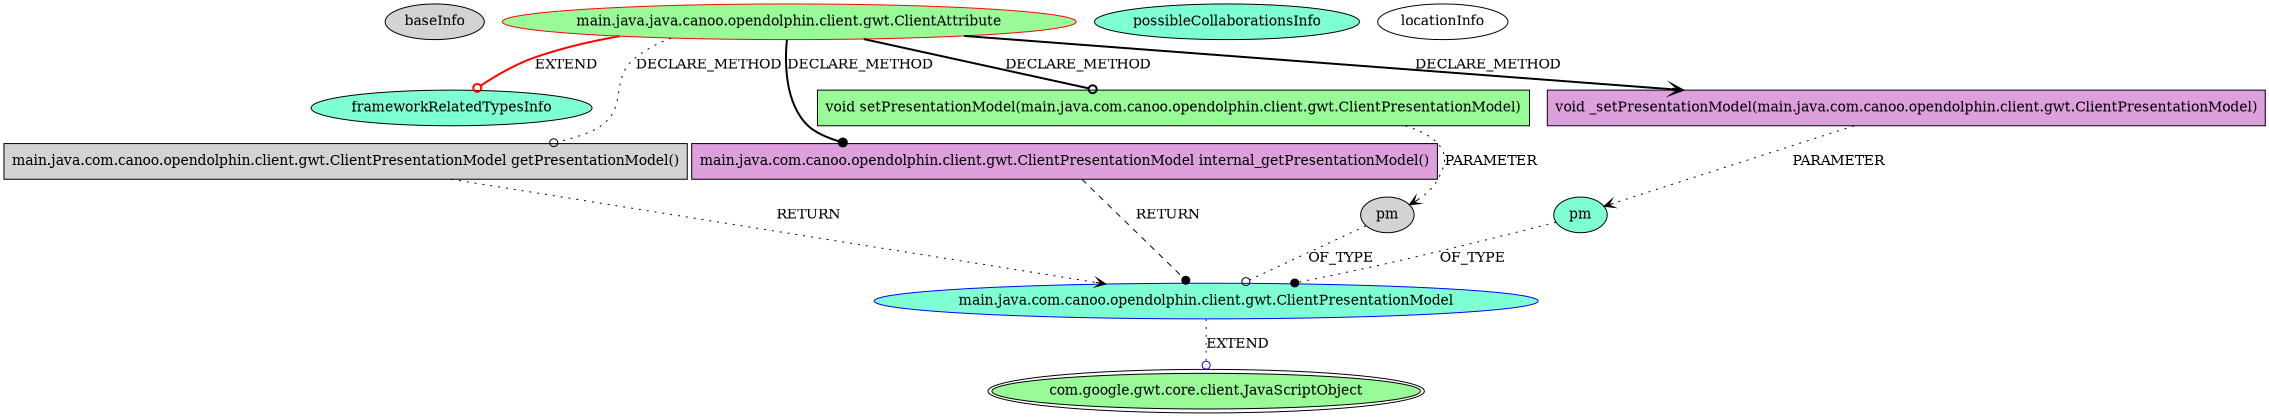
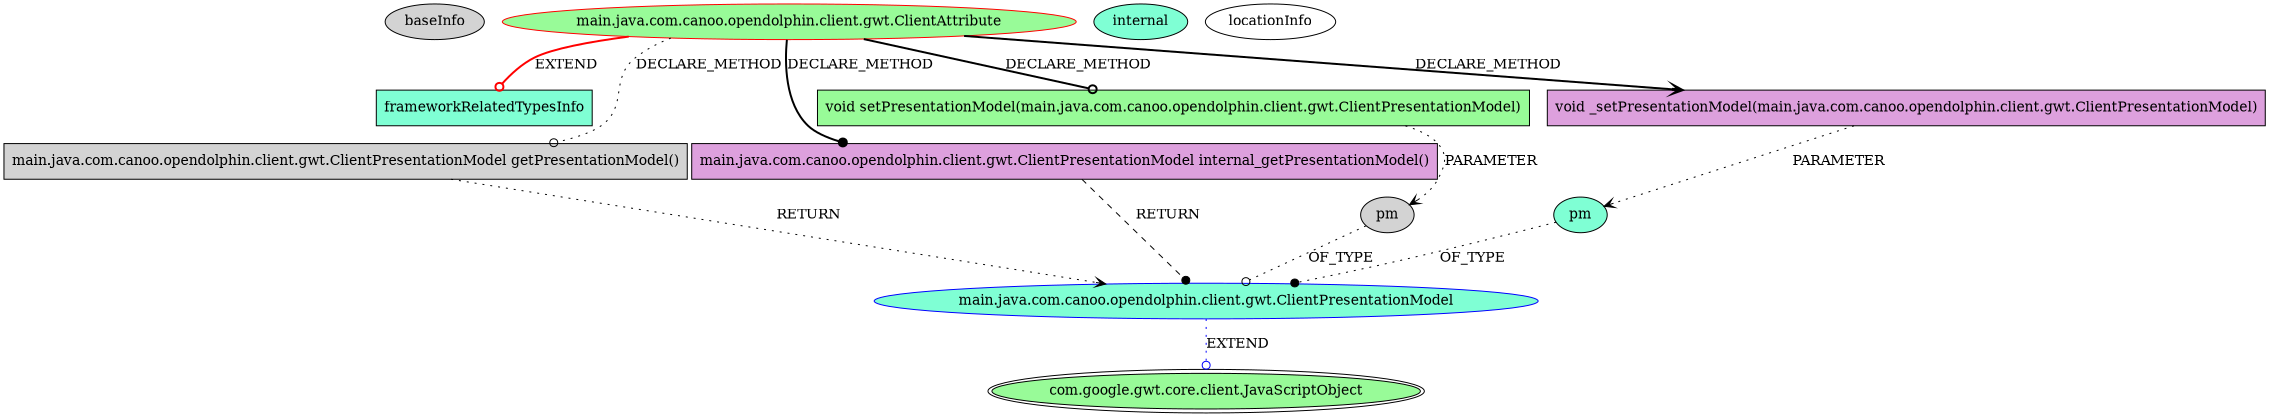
  digraph {
    node [fillcolor=aquamarine style=filled isFrameworkType=false]
    edge [arrowhead=odot style=dotted]
    baseInfo [category=extension_graph fillcolor=lightgrey graphId=1007 isAnonymous=false possibleRelation=true isFrameworkType=""]
-   frameworkRelatedTypesInfo [0="com.google.gwt.core.client.JavaScriptObject" isFrameworkType=""]
-   possibleCollaborationsInfo [0="1007~CLIENT_METHOD_DECLARATION-PARAMETER_DECLARATION-CLIENT_METHOD_DECLARATION-PARAMETER_DECLARATION-CLIENT_METHOD_DECLARATION-RETURN_TYPE-CLIENT_METHOD_DECLARATION-RETURN_TYPE-~com.google.gwt.core.client.JavaScriptObject ~com.google.gwt.core.client.JavaScriptObject ~false~false" isFrameworkType=""]
+   frameworkRelatedTypesInfo [0="com.google.gwt.core.client.JavaScriptObject" shape=box isFrameworkType=""]
+   possibleCollaborationsInfo [0="1007~CLIENT_METHOD_DECLARATION-PARAMETER_DECLARATION-CLIENT_METHOD_DECLARATION-PARAMETER_DECLARATION-CLIENT_METHOD_DECLARATION-RETURN_TYPE-CLIENT_METHOD_DECLARATION-RETURN_TYPE-~com.google.gwt.core.client.JavaScriptObject ~com.google.gwt.core.client.JavaScriptObject ~false~false" label=internal isFrameworkType=""]
    locationInfo [contextSignature=ClientAttribute filePath="/canoo-open-dolphin-gwt/open-dolphin-gwt-master/src/main/java/com/canoo/opendolphin/client/gwt/ClientAttribute.java" fillcolor=white graphId=1007 projectName="canoo-open-dolphin-gwt" isFrameworkType=""]
-   n5 [color=red fillcolor=palegreen label="main.java.java.canoo.opendolphin.client.gwt.ClientAttribute" vertexType=ROOT_CLIENT_CLASS_DECLARATION]
+   n5 [color=red fillcolor=palegreen label="main.java.com.canoo.opendolphin.client.gwt.ClientAttribute" vertexType=ROOT_CLIENT_CLASS_DECLARATION]
    n6 [fillcolor=lightgrey label="main.java.com.canoo.opendolphin.client.gwt.ClientPresentationModel getPresentationModel()" shape=box vertexType=CLIENT_METHOD_DECLARATION]
    n7 [fillcolor=plum label="main.java.com.canoo.opendolphin.client.gwt.ClientPresentationModel internal_getPresentationModel()" shape=box vertexType=CLIENT_METHOD_DECLARATION]
    n8 [fillcolor=palegreen label="void setPresentationModel(main.java.com.canoo.opendolphin.client.gwt.ClientPresentationModel)" shape=box vertexType=CLIENT_METHOD_DECLARATION]
    n9 [fillcolor=plum label="void _setPresentationModel(main.java.com.canoo.opendolphin.client.gwt.ClientPresentationModel)" shape=box vertexType=CLIENT_METHOD_DECLARATION]
    n10 [fillcolor=palegreen isFrameworkType=true label="com.google.gwt.core.client.JavaScriptObject" peripheries=2 vertexType=FRAMEWORK_CLASS_TYPE]
    n11 [color=blue label="main.java.com.canoo.opendolphin.client.gwt.ClientPresentationModel" vertexType=REFERENCE_CLIENT_CLASS_DECLARATION]
    n12 [fillcolor=lightgrey label=pm vertexType=PARAMETER_DECLARATION]
    n13 [label=pm vertexType=PARAMETER_DECLARATION]
    n5 -> frameworkRelatedTypesInfo [color=red label=EXTEND style=bold]
    n5 -> n6 [label=DECLARE_METHOD]
    n5 -> n7 [arrowhead=dot label=DECLARE_METHOD style=bold]
    n5 -> n8 [label=DECLARE_METHOD style=bold]
    n5 -> n9 [arrowhead=vee label=DECLARE_METHOD style=bold]
    n6 -> n11 [arrowhead=vee label=RETURN]
    n7 -> n11 [arrowhead=dot label=RETURN style=dashed]
    n8 -> n12 [arrowhead=vee label=PARAMETER]
    n9 -> n13 [arrowhead=vee label=PARAMETER]
    n11 -> n10 [color=blue label=EXTEND]
    n12 -> n11 [label=OF_TYPE]
    n13 -> n11 [arrowhead=dot label=OF_TYPE]
  }
